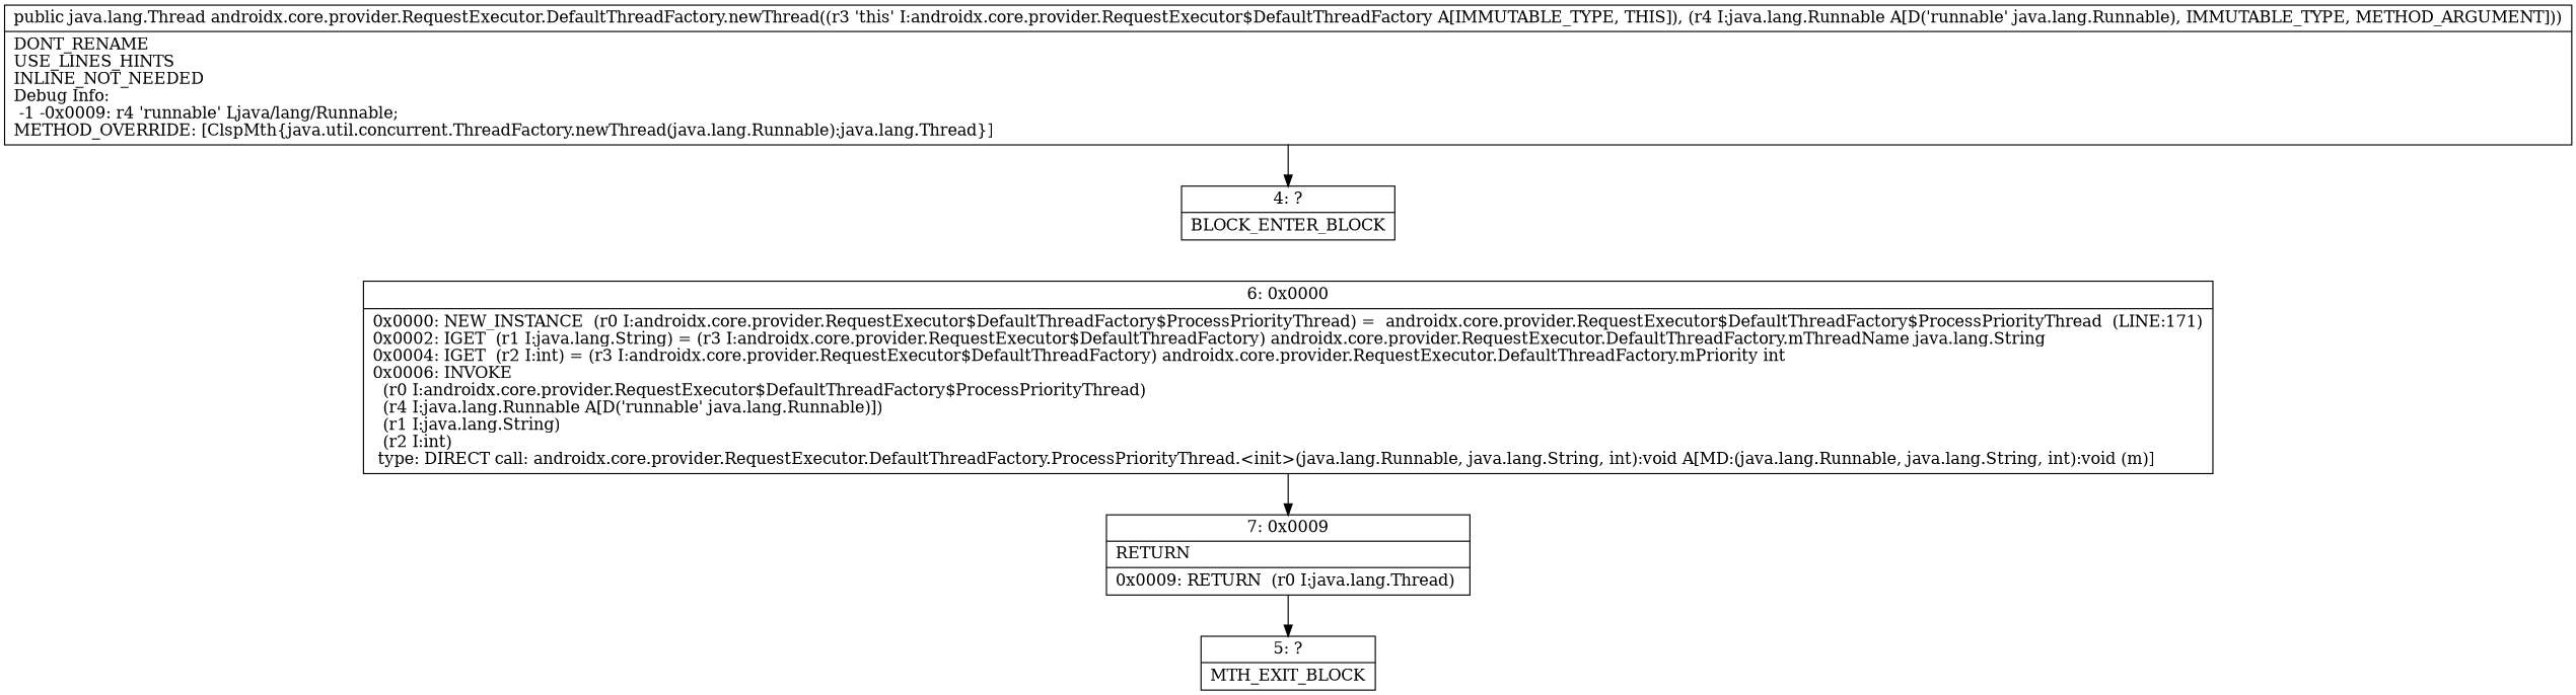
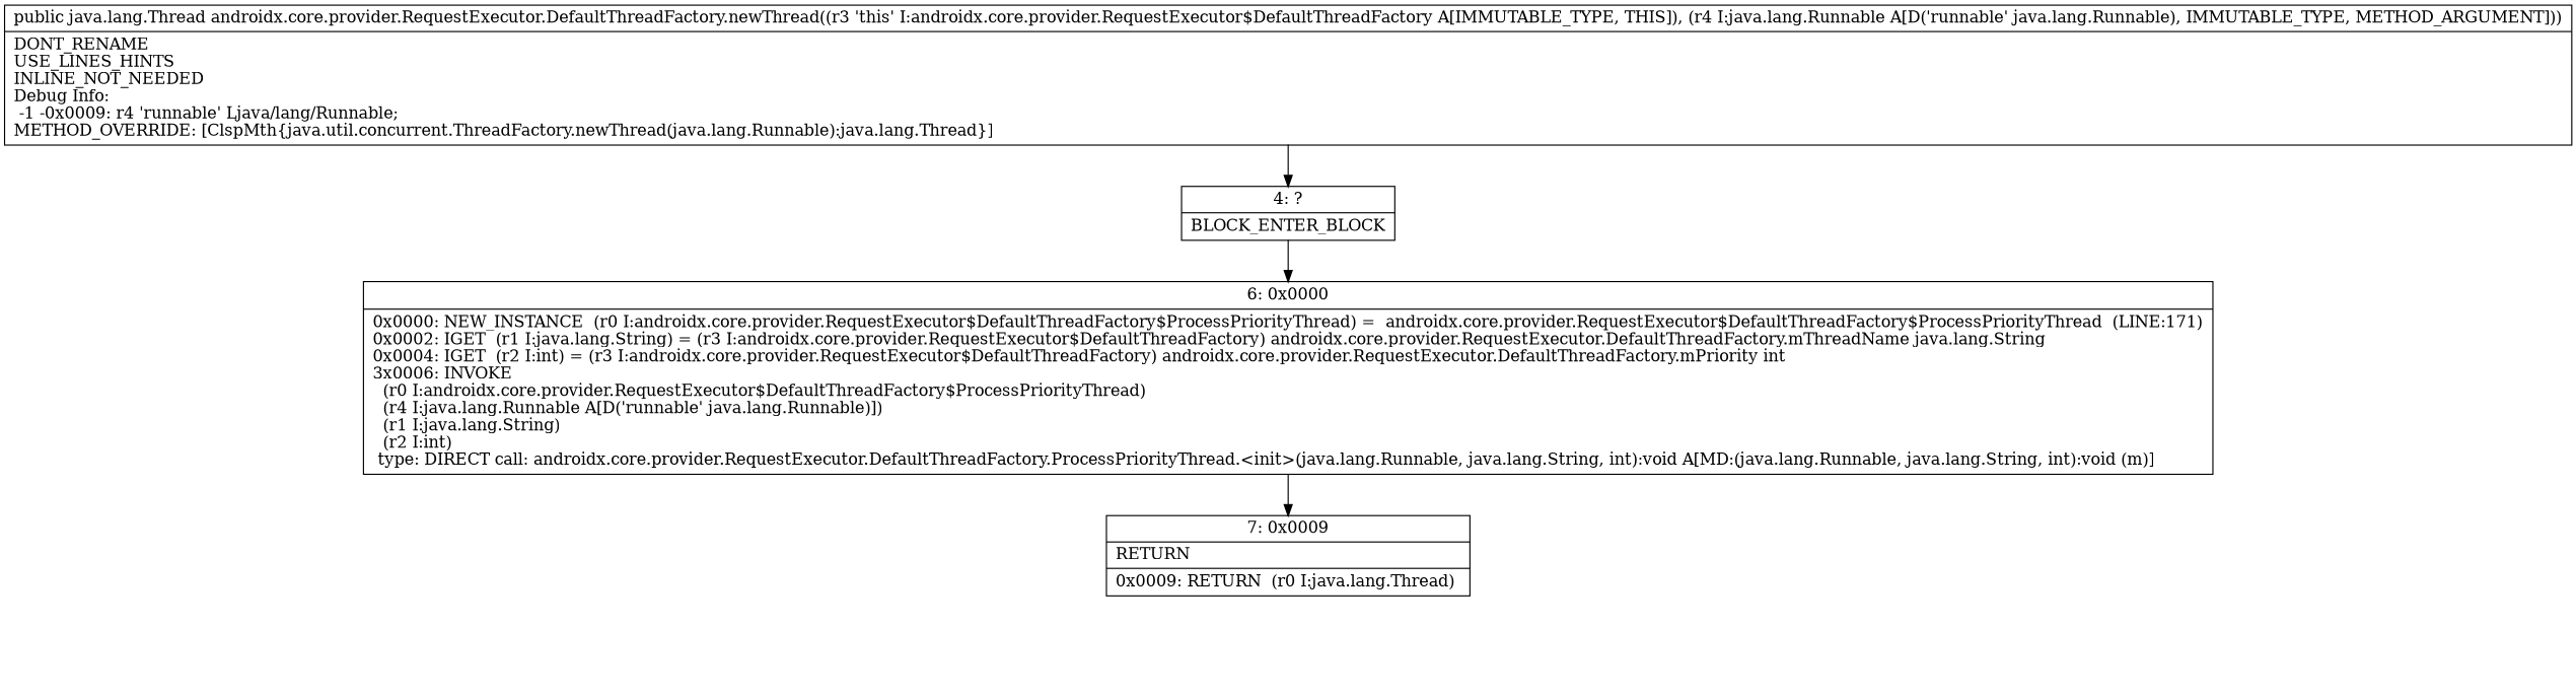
  digraph {
    node [shape=record]
    n1 [label="{4\:\ ?|BLOCK_ENTER_BLOCK\l}"]
-   n2 [label="{6\:\ 0x0000|0x0000: NEW_INSTANCE  (r0 I:androidx.core.provider.RequestExecutor$DefaultThreadFactory$ProcessPriorityThread) =  androidx.core.provider.RequestExecutor$DefaultThreadFactory$ProcessPriorityThread  (LINE:171)\l0x0002: IGET  (r1 I:java.lang.String) = (r3 I:androidx.core.provider.RequestExecutor$DefaultThreadFactory) androidx.core.provider.RequestExecutor.DefaultThreadFactory.mThreadName java.lang.String \l0x0004: IGET  (r2 I:int) = (r3 I:androidx.core.provider.RequestExecutor$DefaultThreadFactory) androidx.core.provider.RequestExecutor.DefaultThreadFactory.mPriority int \l0x0006: INVOKE  \l  (r0 I:androidx.core.provider.RequestExecutor$DefaultThreadFactory$ProcessPriorityThread)\l  (r4 I:java.lang.Runnable A[D('runnable' java.lang.Runnable)])\l  (r1 I:java.lang.String)\l  (r2 I:int)\l type: DIRECT call: androidx.core.provider.RequestExecutor.DefaultThreadFactory.ProcessPriorityThread.\<init\>(java.lang.Runnable, java.lang.String, int):void A[MD:(java.lang.Runnable, java.lang.String, int):void (m)]\l}"]
+   n2 [label="{6\:\ 0x0000|0x0000: NEW_INSTANCE  (r0 I:androidx.core.provider.RequestExecutor$DefaultThreadFactory$ProcessPriorityThread) =  androidx.core.provider.RequestExecutor$DefaultThreadFactory$ProcessPriorityThread  (LINE:171)\l0x0002: IGET  (r1 I:java.lang.String) = (r3 I:androidx.core.provider.RequestExecutor$DefaultThreadFactory) androidx.core.provider.RequestExecutor.DefaultThreadFactory.mThreadName java.lang.String \l0x0004: IGET  (r2 I:int) = (r3 I:androidx.core.provider.RequestExecutor$DefaultThreadFactory) androidx.core.provider.RequestExecutor.DefaultThreadFactory.mPriority int \l3x0006: INVOKE  \l  (r0 I:androidx.core.provider.RequestExecutor$DefaultThreadFactory$ProcessPriorityThread)\l  (r4 I:java.lang.Runnable A[D('runnable' java.lang.Runnable)])\l  (r1 I:java.lang.String)\l  (r2 I:int)\l type: DIRECT call: androidx.core.provider.RequestExecutor.DefaultThreadFactory.ProcessPriorityThread.\<init\>(java.lang.Runnable, java.lang.String, int):void A[MD:(java.lang.Runnable, java.lang.String, int):void (m)]\l}"]
    n3 [label="{7\:\ 0x0009|RETURN\l|0x0009: RETURN  (r0 I:java.lang.Thread) \l}"]
-   n4 [label="{5\:\ ?|MTH_EXIT_BLOCK\l}"]
    n5 [label="{public java.lang.Thread androidx.core.provider.RequestExecutor.DefaultThreadFactory.newThread((r3 'this' I:androidx.core.provider.RequestExecutor$DefaultThreadFactory A[IMMUTABLE_TYPE, THIS]), (r4 I:java.lang.Runnable A[D('runnable' java.lang.Runnable), IMMUTABLE_TYPE, METHOD_ARGUMENT]))  | DONT_RENAME\lUSE_LINES_HINTS\lINLINE_NOT_NEEDED\lDebug Info:\l  \-1 \-0x0009: r4 'runnable' Ljava\/lang\/Runnable;\lMETHOD_OVERRIDE: [ClspMth\{java.util.concurrent.ThreadFactory.newThread(java.lang.Runnable):java.lang.Thread\}]\l}"]
+   n1 -> n2
    n2 -> n3
-   n3 -> n4
    n5 -> n1
  }
